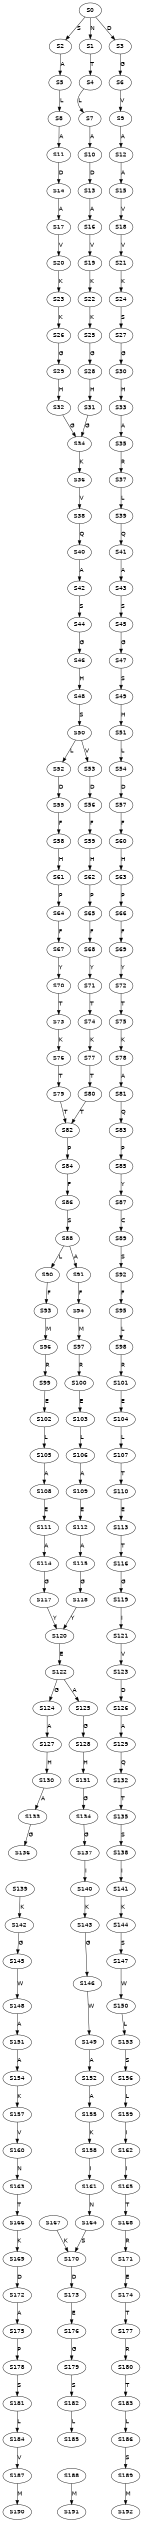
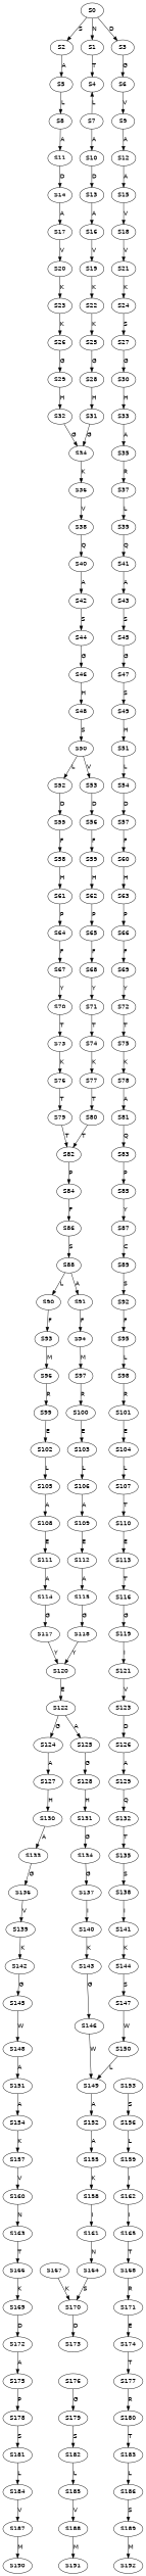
  strict digraph {
    fontname="DejaVu Sans"
    node [fontname="DejaVu Sans"]
    edge [fontname="DejaVu Sans"]
    S0
    S1
    S2
    S3
    S4
    S5
    S6
    S7
    S8
    S9
    S10
    S11
    S12
    S13
    S14
    S15
    S16
    S17
    S18
    S19
    S20
    S21
    S22
    S23
    S24
    S25
    S26
    S27
    S28
    S29
    S30
    S31
    S32
    S33
    S34
    S35
    S36
    S37
    S38
    S39
    S40
    S41
    S42
    S43
    S44
    S45
    S46
    S47
    S48
    S49
    S50
    S51
    S52
    S53
    S54
    S55
    S56
    S57
    S58
    S59
    S60
    S61
    S62
    S63
    S64
    S65
    S66
    S67
    S68
    S69
    S70
    S71
    S72
    S73
    S74
    S75
    S76
    S77
    S78
    S79
    S80
    S81
    S82
    S83
    S84
    S85
    S86
    S87
    S88
    S89
    S90
    S91
    S92
    S93
    S94
    S95
    S96
    S97
    S98
    S99
    S100
    S101
    S102
    S103
    S104
    S105
    S106
    S107
    S108
    S109
    S110
    S111
    S112
    S113
    S114
    S115
    S116
    S117
    S118
    S119
    S120
    S121
    S122
    S123
    S124
    S125
    S126
    S127
    S128
    S129
    S130
    S131
    S132
    S133
    S134
    S135
    S136
    S137
    S138
    S139
    S140
    S141
    S142
    S143
    S144
    S145
    S146
    S147
    S148
    S149
    S150
    S151
    S152
    S153
    S154
    S155
    S156
    S157
    S158
    S159
    S160
    S161
    S162
    S163
    S164
    S165
    S166
    S170
    S168
    S169
    S167
    S171
    S172
    S173
    S174
    S175
    S176
    S177
    S178
    S179
    S180
    S181
    S182
    S183
    S184
    S185
    S186
    S187
    S188
    S189
    S190
    S191
    S192
    S0 -> S1 [label=N]
    S0 -> S2 [label=S]
    S0 -> S3 [label=D]
    S1 -> S4 [label=T]
    S2 -> S5 [label=A]
    S3 -> S6 [label=G]
-   S4 -> S7 [label=L]
+   S7 -> S4 [label=L]
    S5 -> S8 [label=L]
    S6 -> S9 [label=V]
    S7 -> S10 [label=A]
    S8 -> S11 [label=A]
    S9 -> S12 [label=A]
    S10 -> S13 [label=D]
    S11 -> S14 [label=D]
    S12 -> S15 [label=A]
    S13 -> S16 [label=A]
    S14 -> S17 [label=A]
    S15 -> S18 [label=V]
    S16 -> S19 [label=V]
    S17 -> S20 [label=V]
    S18 -> S21 [label=V]
    S19 -> S22 [label=K]
    S20 -> S23 [label=K]
    S21 -> S24 [label=K]
    S22 -> S25 [label=K]
    S23 -> S26 [label=K]
    S24 -> S27 [label=S]
    S25 -> S28 [label=G]
    S26 -> S29 [label=G]
    S27 -> S30 [label=G]
    S28 -> S31 [label=H]
    S29 -> S32 [label=H]
    S30 -> S33 [label=H]
    S31 -> S34 [label=G]
    S32 -> S34 [label=G]
    S33 -> S35 [label=A]
    S34 -> S36 [label=K]
    S35 -> S37 [label=R]
    S36 -> S38 [label=V]
    S37 -> S39 [label=L]
    S38 -> S40 [label=Q]
    S39 -> S41 [label=Q]
    S40 -> S42 [label=A]
    S41 -> S43 [label=A]
    S42 -> S44 [label=S]
    S43 -> S45 [label=S]
    S44 -> S46 [label=G]
    S45 -> S47 [label=G]
    S46 -> S48 [label=H]
    S47 -> S49 [label=S]
    S48 -> S50 [label=S]
    S49 -> S51 [label=H]
    S50 -> S52 [label=L]
    S50 -> S53 [label=V]
    S51 -> S54 [label=L]
    S52 -> S55 [label=D]
    S53 -> S56 [label=D]
    S54 -> S57 [label=D]
    S55 -> S58 [label=F]
    S56 -> S59 [label=F]
    S57 -> S60 [label=F]
    S58 -> S61 [label=H]
    S59 -> S62 [label=H]
    S60 -> S63 [label=H]
    S61 -> S64 [label=P]
    S62 -> S65 [label=P]
    S63 -> S66 [label=P]
    S64 -> S67 [label=F]
    S65 -> S68 [label=F]
    S66 -> S69 [label=F]
    S67 -> S70 [label=Y]
    S68 -> S71 [label=Y]
    S69 -> S72 [label=Y]
    S70 -> S73 [label=T]
    S71 -> S74 [label=T]
    S72 -> S75 [label=T]
    S73 -> S76 [label=K]
    S74 -> S77 [label=K]
    S75 -> S78 [label=K]
    S76 -> S79 [label=T]
    S77 -> S80 [label=T]
    S78 -> S81 [label=A]
    S79 -> S82 [label=T]
    S80 -> S82 [label=T]
    S81 -> S83 [label=Q]
    S82 -> S84 [label=P]
    S83 -> S85 [label=P]
    S84 -> S86 [label=F]
    S85 -> S87 [label=Y]
    S86 -> S88 [label=S]
    S87 -> S89 [label=C]
    S88 -> S90 [label=L]
    S88 -> S91 [label=A]
    S89 -> S92 [label=S]
    S90 -> S93 [label=F]
    S91 -> S94 [label=F]
    S92 -> S95 [label=F]
    S93 -> S96 [label=M]
    S94 -> S97 [label=M]
    S95 -> S98 [label=L]
    S96 -> S99 [label=R]
    S97 -> S100 [label=R]
    S98 -> S101 [label=R]
    S99 -> S102 [label=E]
    S100 -> S103 [label=E]
    S101 -> S104 [label=E]
    S102 -> S105 [label=L]
    S103 -> S106 [label=L]
    S104 -> S107 [label=L]
    S105 -> S108 [label=A]
    S106 -> S109 [label=A]
    S107 -> S110 [label=T]
    S108 -> S111 [label=E]
    S109 -> S112 [label=E]
    S110 -> S113 [label=E]
    S111 -> S114 [label=A]
    S112 -> S115 [label=A]
    S113 -> S116 [label=T]
    S114 -> S117 [label=G]
    S115 -> S118 [label=G]
    S116 -> S119 [label=G]
    S117 -> S120 [label=Y]
    S118 -> S120 [label=Y]
    S119 -> S121 [label=I]
    S120 -> S122 [label=E]
    S121 -> S123 [label=V]
    S122 -> S124 [label=G]
    S122 -> S125 [label=A]
    S123 -> S126 [label=D]
    S124 -> S127 [label=A]
    S125 -> S128 [label=G]
    S126 -> S129 [label=A]
    S127 -> S130 [label=H]
    S128 -> S131 [label=H]
    S129 -> S132 [label=Q]
    S130 -> S133 [label=A]
    S131 -> S134 [label=G]
    S132 -> S135 [label=T]
    S133 -> S136 [label=G]
    S134 -> S137 [label=G]
    S135 -> S138 [label=S]
+   S136 -> S139 [label=V]
    S137 -> S140 [label=I]
    S138 -> S141 [label=I]
    S139 -> S142 [label=K]
    S140 -> S143 [label=K]
    S141 -> S144 [label=K]
    S142 -> S145 [label=G]
    S143 -> S146 [label=G]
    S144 -> S147 [label=S]
    S145 -> S148 [label=W]
    S146 -> S149 [label=W]
    S147 -> S150 [label=W]
    S148 -> S151 [label=A]
    S149 -> S152 [label=A]
-   S150 -> S153 [label=L]
+   S150 -> S149 [label=L]
    S151 -> S154 [label=A]
    S152 -> S155 [label=A]
    S153 -> S156 [label=S]
    S154 -> S157 [label=K]
    S155 -> S158 [label=K]
    S156 -> S159 [label=L]
    S157 -> S160 [label=V]
    S158 -> S161 [label=I]
    S159 -> S162 [label=I]
    S160 -> S163 [label=N]
    S161 -> S164 [label=N]
    S162 -> S165 [label=I]
    S163 -> S166 [label=T]
    S164 -> S170 [label=S]
    S165 -> S168 [label=T]
    S166 -> S169 [label=K]
    S170 -> S173 [label=D]
    S168 -> S171 [label=R]
    S169 -> S172 [label=D]
    S167 -> S170 [label=K]
    S171 -> S174 [label=E]
    S172 -> S175 [label=A]
-   S173 -> S176 [label=E]
    S174 -> S177 [label=T]
    S175 -> S178 [label=P]
    S176 -> S179 [label=G]
    S177 -> S180 [label=R]
    S178 -> S181 [label=S]
    S179 -> S182 [label=S]
    S180 -> S183 [label=T]
    S181 -> S184 [label=L]
    S182 -> S185 [label=L]
    S183 -> S186 [label=L]
    S184 -> S187 [label=V]
+   S185 -> S188 [label=V]
    S186 -> S189 [label=S]
    S187 -> S190 [label=M]
    S188 -> S191 [label=M]
    S189 -> S192 [label=M]
  }
